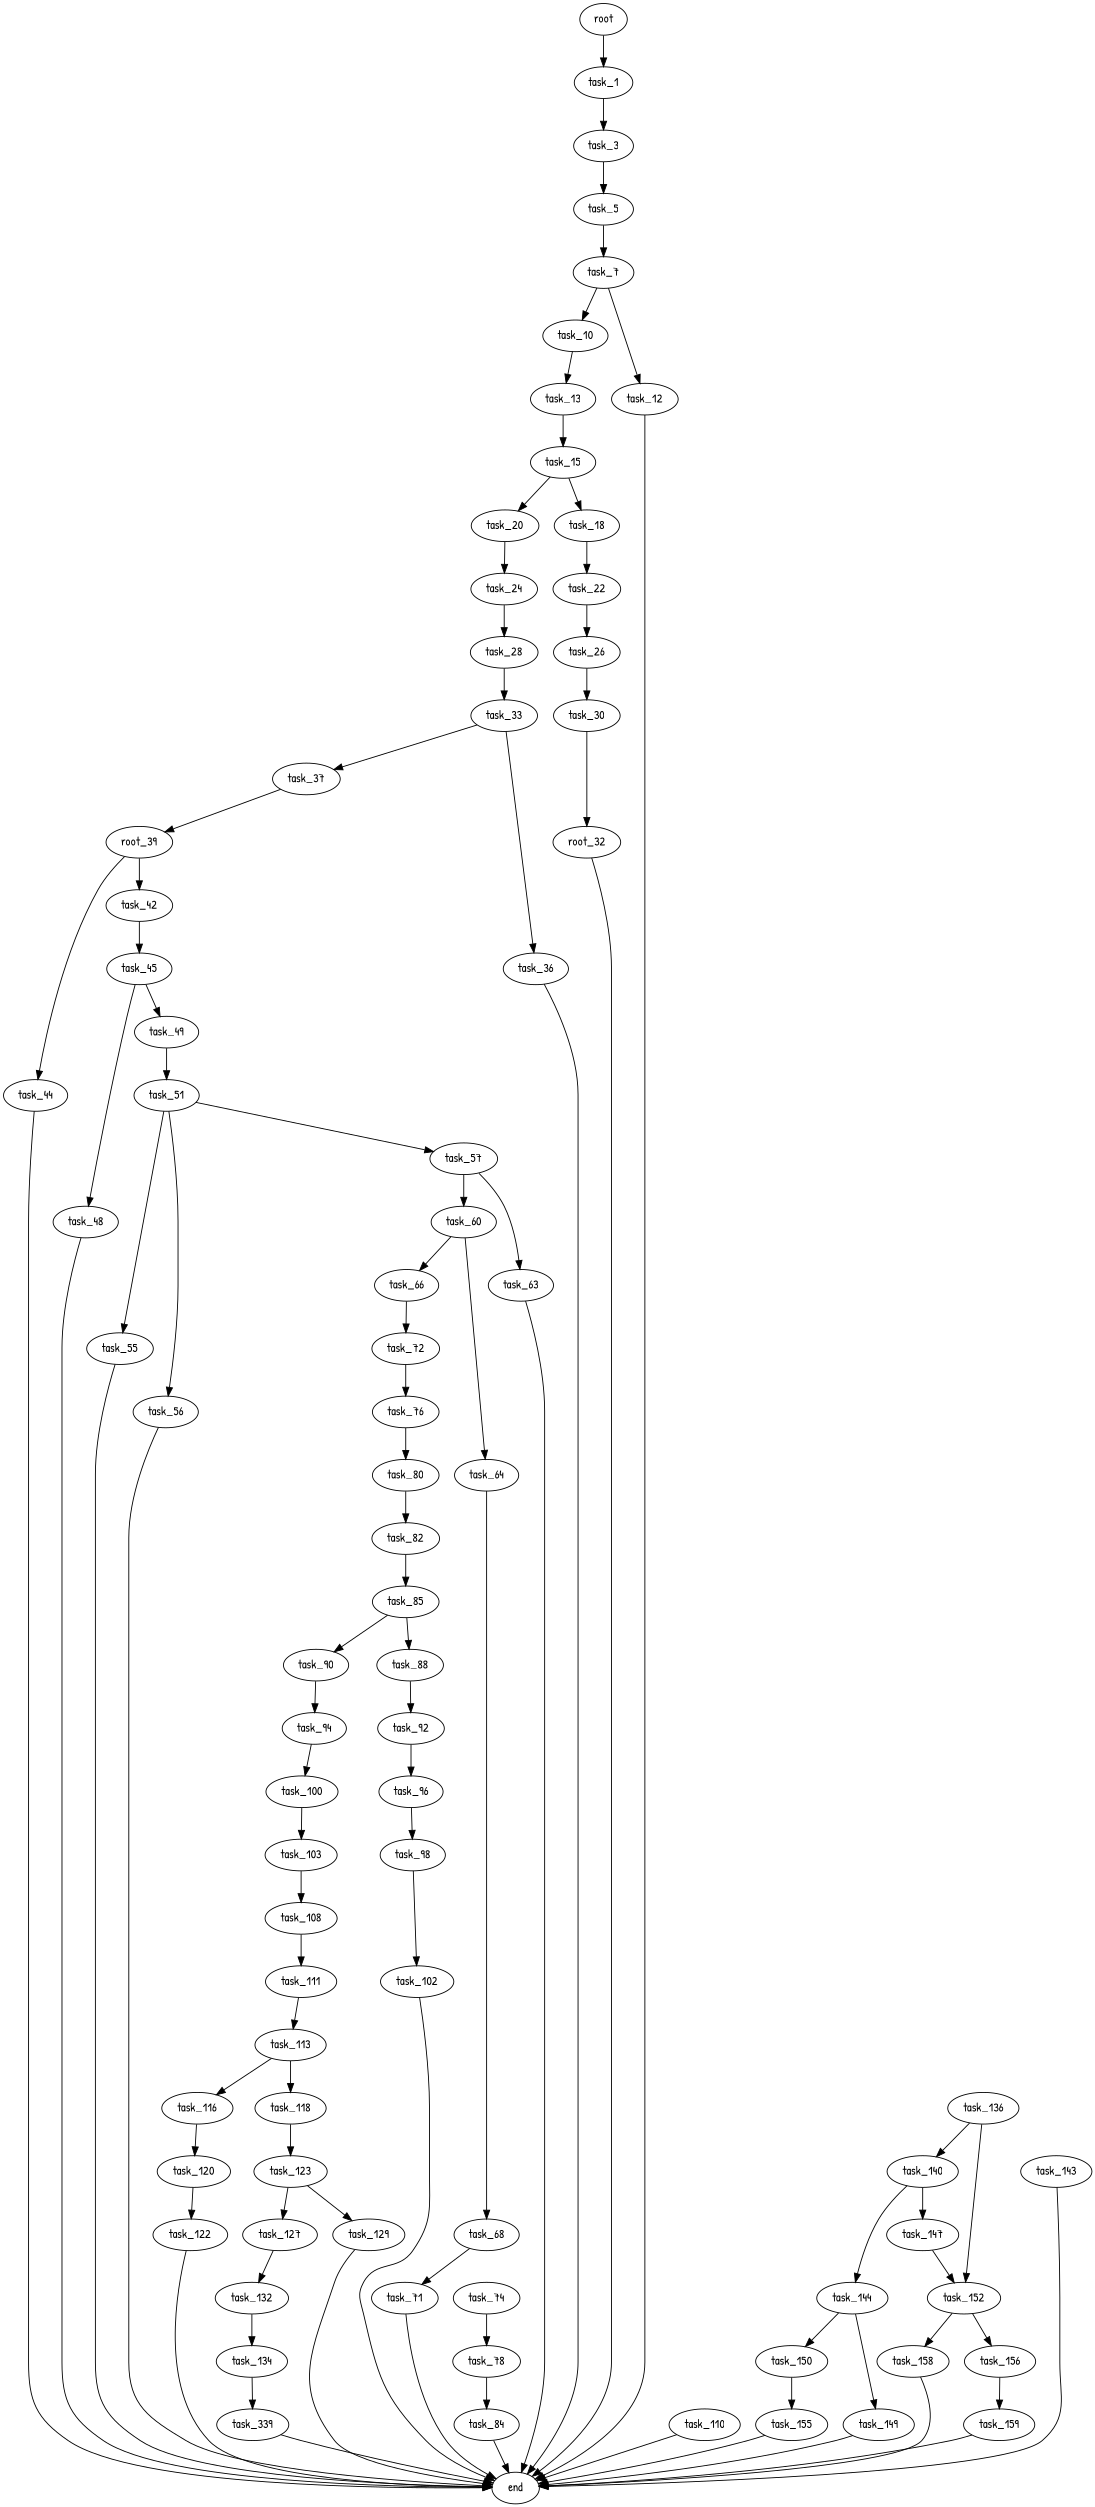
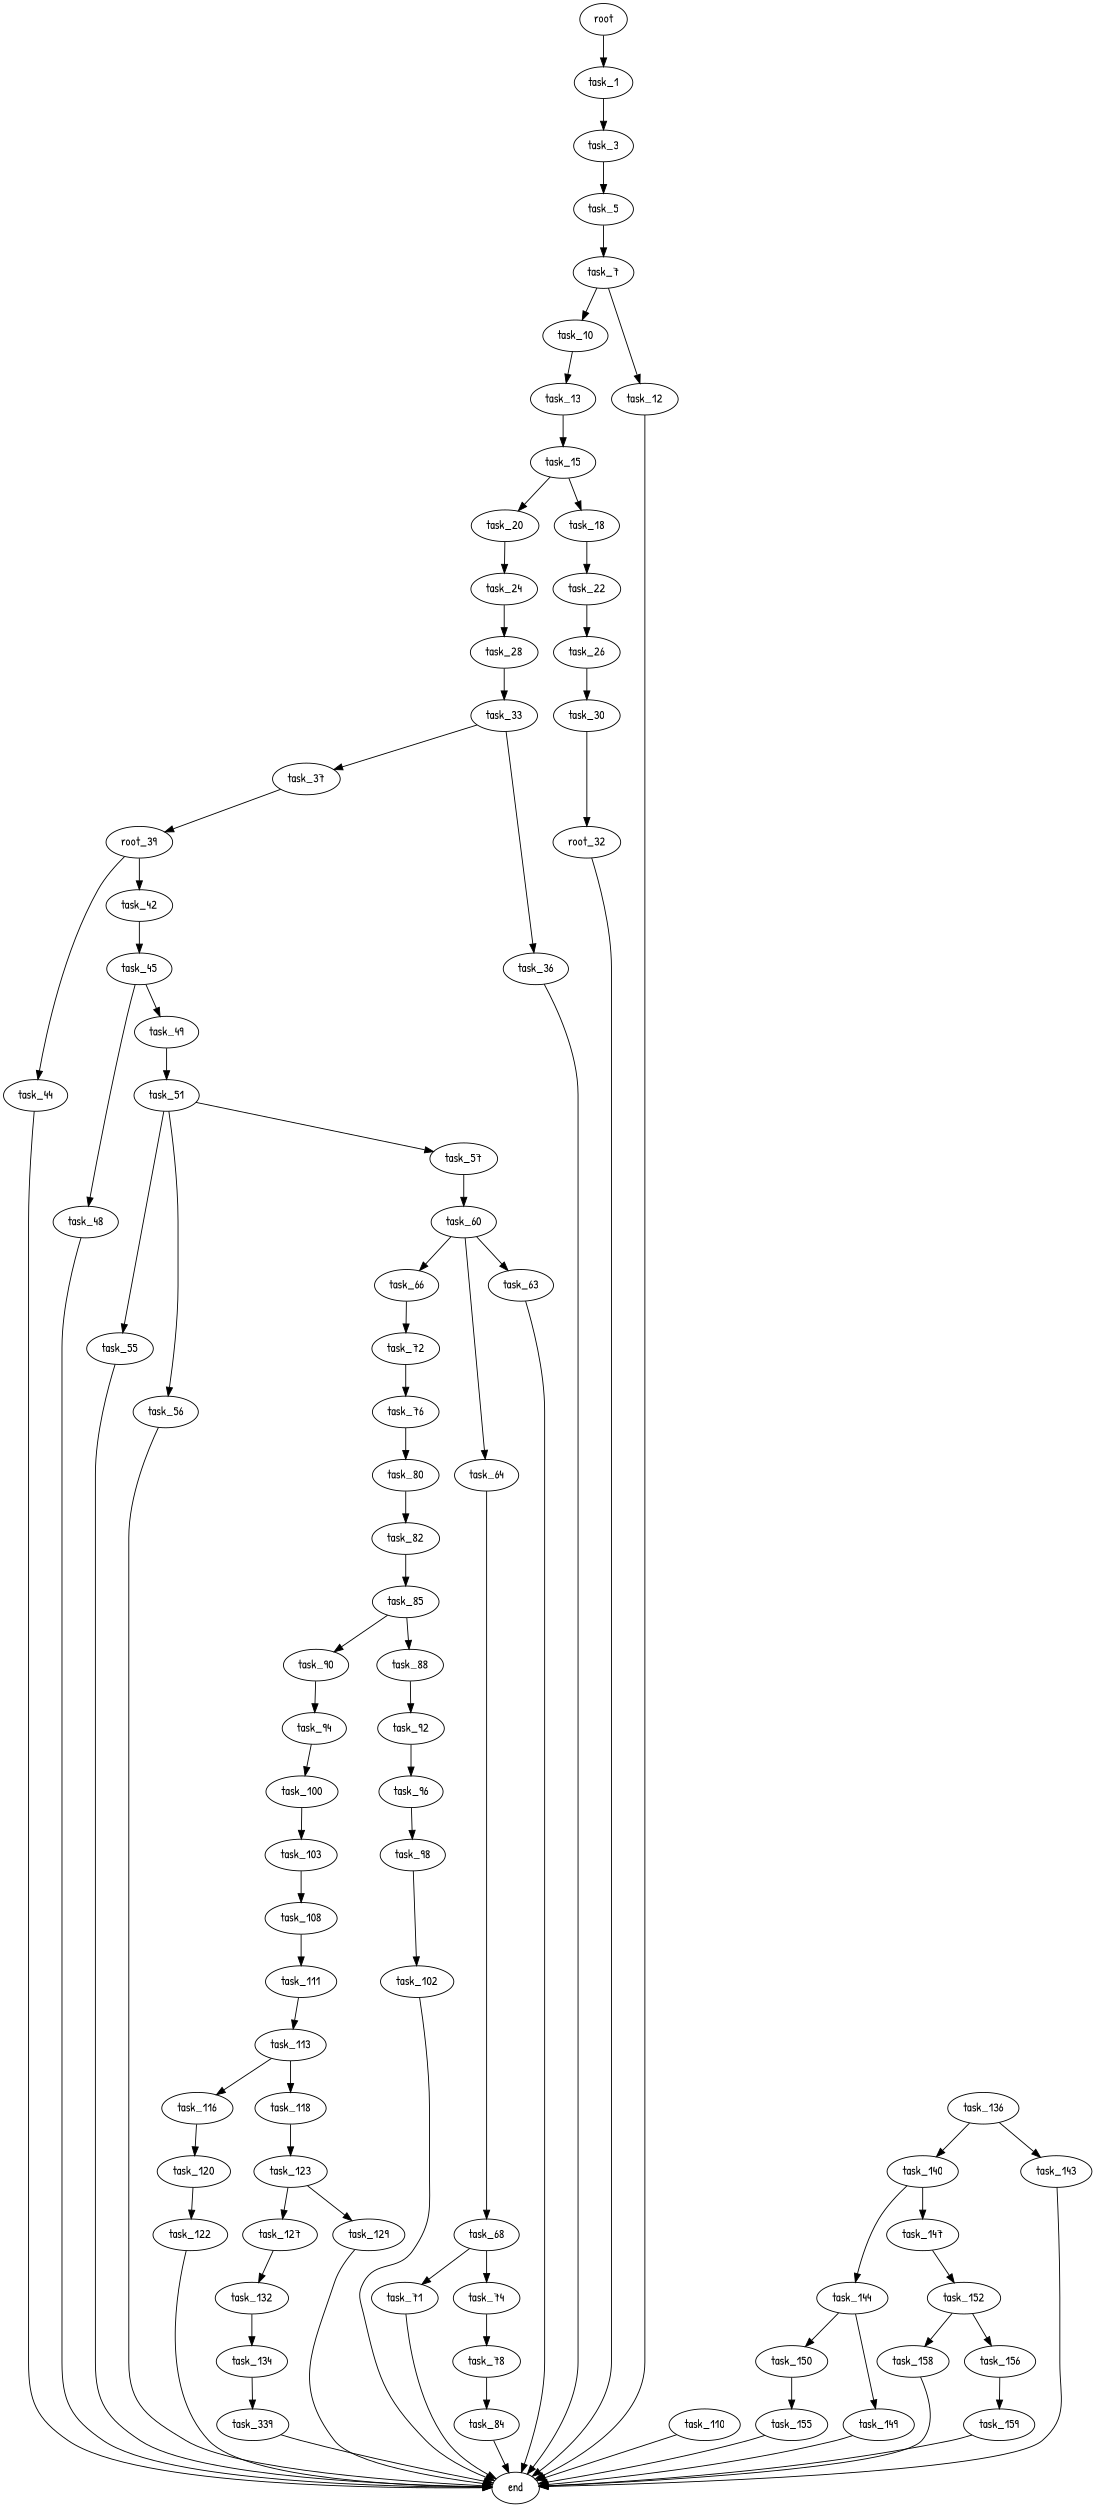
  digraph {
    fontname="Patrick Hand"
    node [fontname="Patrick Hand"]
    edge [fontname="Patrick Hand"]
    root
    task_1
    task_3
    task_5
    task_7
    task_10
    task_12
    task_13
    end
    task_15
    task_18
    task_20
    task_22
    task_24
    task_26
    task_28
    task_30
    task_33
    n19 [label=root_32]
    task_36
    task_37
    n22 [label=root_39]
    task_42
    task_44
    task_45
    task_48
    task_49
    task_51
    task_55
    task_56
    task_57
    task_60
    task_63
    task_64
    task_66
    task_68
    task_72
    task_71
    task_74
    task_76
    task_78
    task_80
    task_84
    task_82
    task_85
    task_88
    task_90
    task_92
    task_94
    task_96
    task_100
    task_98
    task_103
    task_102
    task_108
    task_111
    task_110
    task_113
    task_116
    task_118
    task_120
    task_123
    task_122
    task_127
    task_129
    task_132
    task_134
    task_136
    task_140
    task_143
    n71 [label=task_339]
    task_144
    task_147
    task_149
    task_150
    task_152
    task_155
    task_156
    task_158
    task_159
    root -> task_1
    task_1 -> task_3
    task_3 -> task_5
    task_5 -> task_7
    task_7 -> task_10
    task_7 -> task_12
    task_10 -> task_13
    task_12 -> end
    task_13 -> task_15
    task_15 -> task_18
    task_15 -> task_20
    task_18 -> task_22
    task_20 -> task_24
    task_22 -> task_26
    task_24 -> task_28
    task_26 -> task_30
    task_28 -> task_33
    task_30 -> n19
    task_33 -> task_36
    task_33 -> task_37
    n19 -> end
    task_36 -> end
    task_37 -> n22
    n22 -> task_42
    n22 -> task_44
    task_42 -> task_45
    task_44 -> end
    task_45 -> task_48
    task_45 -> task_49
    task_48 -> end
    task_49 -> task_51
    task_51 -> task_55
    task_51 -> task_56
    task_51 -> task_57
    task_55 -> end
    task_56 -> end
    task_57 -> task_60
-   task_57 -> task_63
+   task_60 -> task_63
    task_60 -> task_64
    task_60 -> task_66
    task_63 -> end
    task_64 -> task_68
    task_66 -> task_72
    task_68 -> task_71
+   task_68 -> task_74
    task_72 -> task_76
    task_71 -> end
    task_74 -> task_78
    task_76 -> task_80
    task_78 -> task_84
    task_80 -> task_82
    task_84 -> end
    task_82 -> task_85
    task_85 -> task_88
    task_85 -> task_90
    task_88 -> task_92
    task_90 -> task_94
    task_92 -> task_96
    task_94 -> task_100
    task_96 -> task_98
    task_100 -> task_103
    task_98 -> task_102
    task_103 -> task_108
    task_102 -> end
    task_108 -> task_111
    task_111 -> task_113
    task_110 -> end
    task_113 -> task_116
    task_113 -> task_118
    task_116 -> task_120
    task_118 -> task_123
    task_120 -> task_122
    task_123 -> task_127
    task_123 -> task_129
    task_122 -> end
    task_127 -> task_132
    task_129 -> end
    task_132 -> task_134
    task_134 -> n71
    task_136 -> task_140
-   task_136 -> task_152
+   task_136 -> task_143
    task_140 -> task_144
    task_140 -> task_147
    task_143 -> end
    n71 -> end
    task_144 -> task_149
    task_144 -> task_150
    task_147 -> task_152
    task_149 -> end
    task_150 -> task_155
    task_152 -> task_156
    task_152 -> task_158
    task_155 -> end
    task_156 -> task_159
    task_158 -> end
    task_159 -> end
  }
